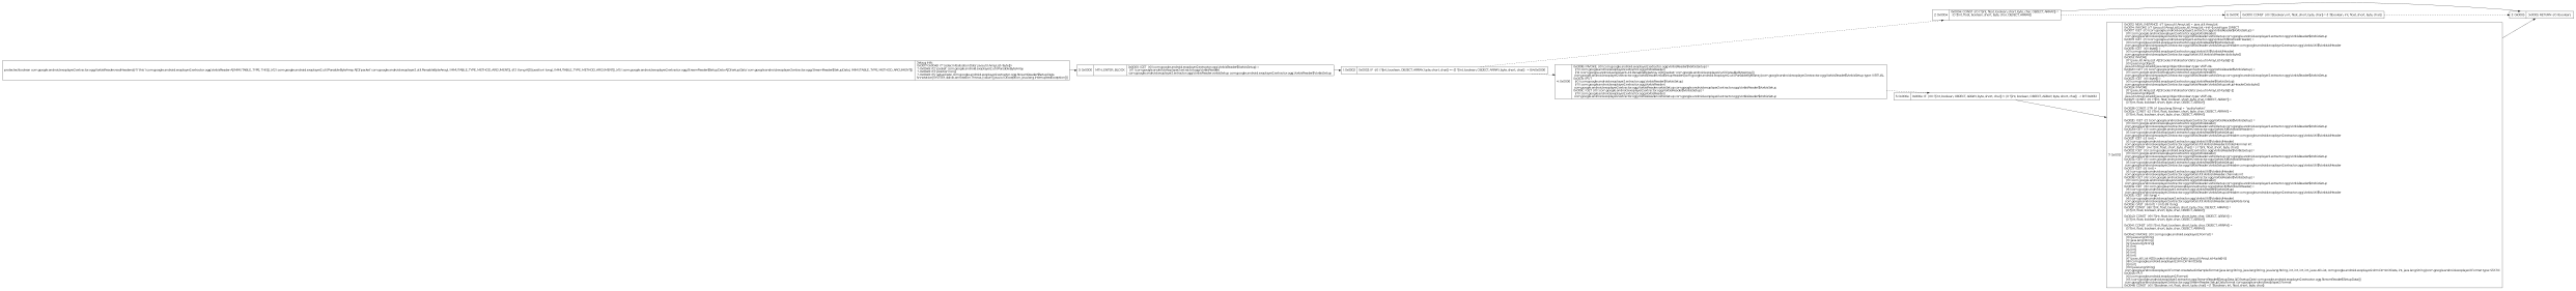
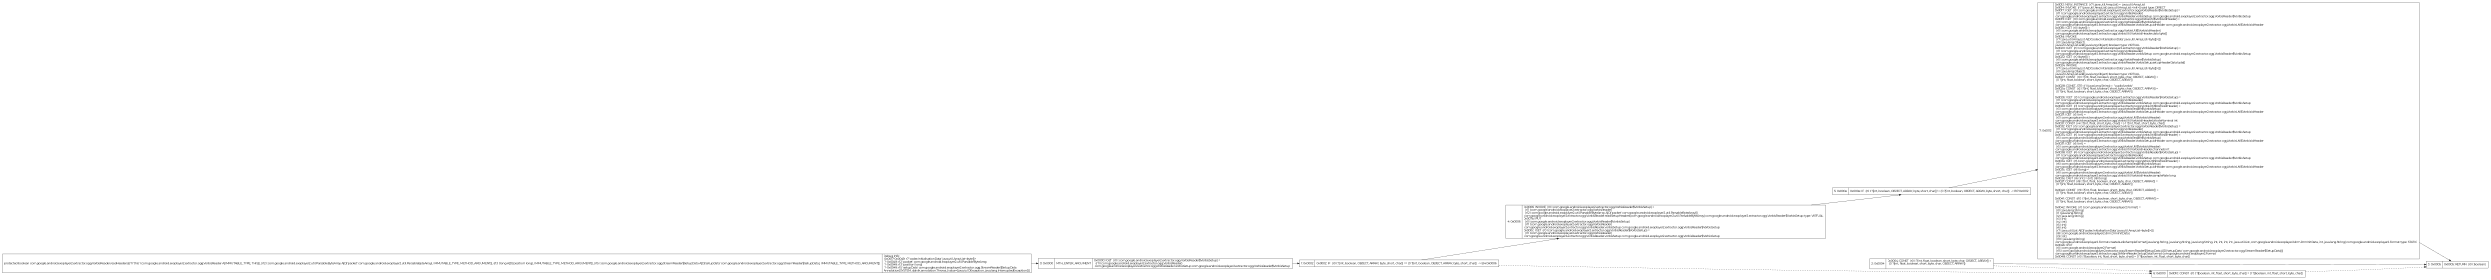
  digraph {
    fontname=Montserrat
    rankdir=LR
    node [fontname=Montserrat shape=record]
    edge [fontname=Montserrat]
-   n1 [label="{0\:\ 0x0000|MTH_ENTER_BLOCK\l|0x0000: IGET  (r0 I:com.google.android.exoplayer2.extractor.ogg.VorbisReader$VorbisSetup) = \l  (r11 I:com.google.android.exoplayer2.extractor.ogg.VorbisReader)\l com.google.android.exoplayer2.extractor.ogg.VorbisReader.vorbisSetup com.google.android.exoplayer2.extractor.ogg.VorbisReader$VorbisSetup \l}"]
+   n1 [label="{0\:\ 0x0000|MTH_ENTER_ARGUMENT\l|0x0000: IGET  (r0 I:com.google.android.exoplayer2.extractor.ogg.VorbisReader$VorbisSetup) = \l  (r11 I:com.google.android.exoplayer2.extractor.ogg.VorbisReader)\l com.google.android.exoplayer2.extractor.ogg.VorbisReader.vorbisSetup com.google.android.exoplayer2.extractor.ogg.VorbisReader$VorbisSetup \l}"]
    n2 [label="{1\:\ 0x0002|0x0002: IF  (r0 I:?[int, boolean, OBJECT, ARRAY, byte, short, char]) == (0 ?[int, boolean, OBJECT, ARRAY, byte, short, char])  \-\> B:4:0x0006 \l}"]
    n3 [label="{2\:\ 0x0004|0x0004: CONST  (r0 I:?[int, float, boolean, short, byte, char, OBJECT, ARRAY]) = \l  (0 ?[int, float, boolean, short, byte, char, OBJECT, ARRAY])\l \l}"]
    n4 [label="{4\:\ 0x0006|0x0006: INVOKE  (r0 I:com.google.android.exoplayer2.extractor.ogg.VorbisReader$VorbisSetup) = \l  (r11 I:com.google.android.exoplayer2.extractor.ogg.VorbisReader)\l  (r12 I:com.google.android.exoplayer2.util.ParsableByteArray A[D('packet' com.google.android.exoplayer2.util.ParsableByteArray)])\l com.google.android.exoplayer2.extractor.ogg.VorbisReader.readSetupHeaders(com.google.android.exoplayer2.util.ParsableByteArray):com.google.android.exoplayer2.extractor.ogg.VorbisReader$VorbisSetup type: VIRTUAL \l0x007a: IPUT  \l  (r0 I:com.google.android.exoplayer2.extractor.ogg.VorbisReader$VorbisSetup)\l  (r11 I:com.google.android.exoplayer2.extractor.ogg.VorbisReader)\l com.google.android.exoplayer2.extractor.ogg.VorbisReader.vorbisSetup com.google.android.exoplayer2.extractor.ogg.VorbisReader$VorbisSetup \l0x000c: IGET  (r0 I:com.google.android.exoplayer2.extractor.ogg.VorbisReader$VorbisSetup) = \l  (r11 I:com.google.android.exoplayer2.extractor.ogg.VorbisReader)\l com.google.android.exoplayer2.extractor.ogg.VorbisReader.vorbisSetup com.google.android.exoplayer2.extractor.ogg.VorbisReader$VorbisSetup \l}"]
    n5 [label="{3\:\ 0x0005|0x0005: RETURN  (r0 I:boolean) \l}"]
    n6 [label="{6\:\ 0x0010|0x0010: CONST  (r0 I:?[boolean, int, float, short, byte, char]) = (1 ?[boolean, int, float, short, byte, char]) \l}"]
    n7 [label="{5\:\ 0x000e|0x000e: IF  (r0 I:?[int, boolean, OBJECT, ARRAY, byte, short, char]) != (0 ?[int, boolean, OBJECT, ARRAY, byte, short, char])  \-\> B:7:0x0012 \l}"]
    n8 [label="{7\:\ 0x0012|0x0012: NEW_INSTANCE  (r7 I:java.util.ArrayList) =  java.util.ArrayList \l0x0014: INVOKE  (r7 I:java.util.ArrayList) java.util.ArrayList.\<init\>():void type: DIRECT \l0x0017: IGET  (r0 I:com.google.android.exoplayer2.extractor.ogg.VorbisReader$VorbisSetup) = \l  (r11 I:com.google.android.exoplayer2.extractor.ogg.VorbisReader)\l com.google.android.exoplayer2.extractor.ogg.VorbisReader.vorbisSetup com.google.android.exoplayer2.extractor.ogg.VorbisReader$VorbisSetup \l0x0019: IGET  (r0 I:com.google.android.exoplayer2.extractor.ogg.VorbisUtil$VorbisIdHeader) = \l  (r0 I:com.google.android.exoplayer2.extractor.ogg.VorbisReader$VorbisSetup)\l com.google.android.exoplayer2.extractor.ogg.VorbisReader.VorbisSetup.idHeader com.google.android.exoplayer2.extractor.ogg.VorbisUtil$VorbisIdHeader \l0x001b: IGET  (r0 I:byte[]) = \l  (r0 I:com.google.android.exoplayer2.extractor.ogg.VorbisUtil$VorbisIdHeader)\l com.google.android.exoplayer2.extractor.ogg.VorbisUtil.VorbisIdHeader.data byte[] \l0x001d: INVOKE  \l  (r7 I:java.util.ArrayList A[D('codecInitialisationData' java.util.ArrayList\<byte[]\>)])\l  (r0 I:java.lang.Object)\l java.util.ArrayList.add(java.lang.Object):boolean type: VIRTUAL \l0x0020: IGET  (r0 I:com.google.android.exoplayer2.extractor.ogg.VorbisReader$VorbisSetup) = \l  (r11 I:com.google.android.exoplayer2.extractor.ogg.VorbisReader)\l com.google.android.exoplayer2.extractor.ogg.VorbisReader.vorbisSetup com.google.android.exoplayer2.extractor.ogg.VorbisReader$VorbisSetup \l0x0022: IGET  (r0 I:byte[]) = \l  (r0 I:com.google.android.exoplayer2.extractor.ogg.VorbisReader$VorbisSetup)\l com.google.android.exoplayer2.extractor.ogg.VorbisReader.VorbisSetup.setupHeaderData byte[] \l0x0024: INVOKE  \l  (r7 I:java.util.ArrayList A[D('codecInitialisationData' java.util.ArrayList\<byte[]\>)])\l  (r0 I:java.lang.Object)\l java.util.ArrayList.add(java.lang.Object):boolean type: VIRTUAL \l0x0027: CONST  (r0 I:?[int, float, boolean, short, byte, char, OBJECT, ARRAY]) = \l  (0 ?[int, float, boolean, short, byte, char, OBJECT, ARRAY])\l \l0x0028: CONST_STR  (r1 I:java.lang.String) =  \"audio\/vorbis\" \l0x002a: CONST  (r2 I:?[int, float, boolean, short, byte, char, OBJECT, ARRAY]) = \l  (0 ?[int, float, boolean, short, byte, char, OBJECT, ARRAY])\l \l0x002b: IGET  (r3 I:com.google.android.exoplayer2.extractor.ogg.VorbisReader$VorbisSetup) = \l  (r11 I:com.google.android.exoplayer2.extractor.ogg.VorbisReader)\l com.google.android.exoplayer2.extractor.ogg.VorbisReader.vorbisSetup com.google.android.exoplayer2.extractor.ogg.VorbisReader$VorbisSetup \l0x002d: IGET  (r3 I:com.google.android.exoplayer2.extractor.ogg.VorbisUtil$VorbisIdHeader) = \l  (r3 I:com.google.android.exoplayer2.extractor.ogg.VorbisReader$VorbisSetup)\l com.google.android.exoplayer2.extractor.ogg.VorbisReader.VorbisSetup.idHeader com.google.android.exoplayer2.extractor.ogg.VorbisUtil$VorbisIdHeader \l0x002f: IGET  (r3 I:int) = \l  (r3 I:com.google.android.exoplayer2.extractor.ogg.VorbisUtil$VorbisIdHeader)\l com.google.android.exoplayer2.extractor.ogg.VorbisUtil.VorbisIdHeader.bitrateNominal int \l0x0031: CONST  (r4 I:?[int, float, short, byte, char]) = (\-1 ?[int, float, short, byte, char]) \l0x0032: IGET  (r5 I:com.google.android.exoplayer2.extractor.ogg.VorbisReader$VorbisSetup) = \l  (r11 I:com.google.android.exoplayer2.extractor.ogg.VorbisReader)\l com.google.android.exoplayer2.extractor.ogg.VorbisReader.vorbisSetup com.google.android.exoplayer2.extractor.ogg.VorbisReader$VorbisSetup \l0x0034: IGET  (r5 I:com.google.android.exoplayer2.extractor.ogg.VorbisUtil$VorbisIdHeader) = \l  (r5 I:com.google.android.exoplayer2.extractor.ogg.VorbisReader$VorbisSetup)\l com.google.android.exoplayer2.extractor.ogg.VorbisReader.VorbisSetup.idHeader com.google.android.exoplayer2.extractor.ogg.VorbisUtil$VorbisIdHeader \l0x0031: IGET  (r5 I:int) = \l  (r5 I:com.google.android.exoplayer2.extractor.ogg.VorbisUtil$VorbisIdHeader)\l com.google.android.exoplayer2.extractor.ogg.VorbisUtil.VorbisIdHeader.channels int \l0x0038: IGET  (r6 I:com.google.android.exoplayer2.extractor.ogg.VorbisReader$VorbisSetup) = \l  (r11 I:com.google.android.exoplayer2.extractor.ogg.VorbisReader)\l com.google.android.exoplayer2.extractor.ogg.VorbisReader.vorbisSetup com.google.android.exoplayer2.extractor.ogg.VorbisReader$VorbisSetup \l0x003a: IGET  (r6 I:com.google.android.exoplayer2.extractor.ogg.VorbisUtil$VorbisIdHeader) = \l  (r6 I:com.google.android.exoplayer2.extractor.ogg.VorbisReader$VorbisSetup)\l com.google.android.exoplayer2.extractor.ogg.VorbisReader.VorbisSetup.idHeader com.google.android.exoplayer2.extractor.ogg.VorbisUtil$VorbisIdHeader \l0x003c: IGET  (r8 I:long) = \l  (r6 I:com.google.android.exoplayer2.extractor.ogg.VorbisUtil$VorbisIdHeader)\l com.google.android.exoplayer2.extractor.ogg.VorbisUtil.VorbisIdHeader.sampleRate long \l0x003e: CAST  (r6 I:int) = (int) (r8 I:long) \l0x003f: CONST  (r8 I:?[int, float, boolean, short, byte, char, OBJECT, ARRAY]) = \l  (0 ?[int, float, boolean, short, byte, char, OBJECT, ARRAY])\l \l0x0040: CONST  (r9 I:?[int, float, boolean, short, byte, char, OBJECT, ARRAY]) = \l  (0 ?[int, float, boolean, short, byte, char, OBJECT, ARRAY])\l \l0x0041: CONST  (r10 I:?[int, float, boolean, short, byte, char, OBJECT, ARRAY]) = \l  (0 ?[int, float, boolean, short, byte, char, OBJECT, ARRAY])\l \l0x0042: INVOKE  (r0 I:com.google.android.exoplayer2.Format) = \l  (r0 I:java.lang.String)\l  (r1 I:java.lang.String)\l  (r2 I:java.lang.String)\l  (r3 I:int)\l  (r4 I:int)\l  (r5 I:int)\l  (r6 I:int)\l  (r7 I:java.util.List A[D('codecInitialisationData' java.util.ArrayList\<byte[]\>)])\l  (r8 I:com.google.android.exoplayer2.drm.DrmInitData)\l  (r9 I:int)\l  (r10 I:java.lang.String)\l com.google.android.exoplayer2.Format.createAudioSampleFormat(java.lang.String, java.lang.String, java.lang.String, int, int, int, int, java.util.List, com.google.android.exoplayer2.drm.DrmInitData, int, java.lang.String):com.google.android.exoplayer2.Format type: STATIC \l0x0046: IPUT  \l  (r0 I:com.google.android.exoplayer2.Format)\l  (r15 I:com.google.android.exoplayer2.extractor.ogg.StreamReader$SetupData A[D('setupData' com.google.android.exoplayer2.extractor.ogg.StreamReader$SetupData)])\l com.google.android.exoplayer2.extractor.ogg.StreamReader.SetupData.format com.google.android.exoplayer2.Format \l0x0048: CONST  (r0 I:?[boolean, int, float, short, byte, char]) = (1 ?[boolean, int, float, short, byte, char]) \l}"]
    n9 [label="{protected boolean com.google.android.exoplayer2.extractor.ogg.VorbisReader.readHeaders((r11 'this' I:com.google.android.exoplayer2.extractor.ogg.VorbisReader A[IMMUTABLE_TYPE, THIS]), (r12 I:com.google.android.exoplayer2.util.ParsableByteArray A[D('packet' com.google.android.exoplayer2.util.ParsableByteArray), IMMUTABLE_TYPE, METHOD_ARGUMENT]), (r13 I:long A[D('position' long), IMMUTABLE_TYPE, METHOD_ARGUMENT]), (r15 I:com.google.android.exoplayer2.extractor.ogg.StreamReader$SetupData A[D('setupData' com.google.android.exoplayer2.extractor.ogg.StreamReader$SetupData), IMMUTABLE_TYPE, METHOD_ARGUMENT]))  | Debug Info:\l  0x0017\-0x0049: r7 'codecInitialisationData' java.util.ArrayList\<byte[]\>\l  ?\-0x0049: r12 'packet' com.google.android.exoplayer2.util.ParsableByteArray\l  ?\-0x0049: r13 'position' long\l  ?\-0x0049: r15 'setupData' com.google.android.exoplayer2.extractor.ogg.StreamReader$SetupData\lAnnotation[SYSTEM, dalvik.annotation.Throws, \{value=[java.io.IOException, java.lang.InterruptedException]\}]\l}"]
    n1 -> n2
-   n2 -> n3 [style=dashed]
-   n2 -> n4 [style=dashed]
+   n2 -> n6 [style=dashed]
+   n2 -> n4
    n3 -> n5
    n3 -> n6 [style=dashed]
-   n4 -> n7 [style=dashed]
+   n4 -> n7
    n6 -> n5 [style=dashed]
    n7 -> n8
    n8 -> n5
    n9 -> n1
  }
